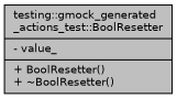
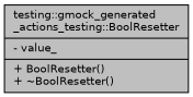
  digraph {
-   n1 [color=black fillcolor=grey75 fontcolor=black fontname=Helvetica fontsize=10 height=0.2 label="{testing::gmock_generated\l_actions_test::BoolResetter\n|- value_\l|+ BoolResetter()\l+ ~BoolResetter()\l}" shape=record style=filled width=0.4]
+   n1 [color=black fillcolor=grey75 fontcolor=black fontname=Helvetica fontsize=10 height=0.2 label="{testing::gmock_generated\l_actions_testing::BoolResetter\n|- value_\l|+ BoolResetter()\l+ ~BoolResetter()\l}" shape=record style=filled width=0.4]
  }
